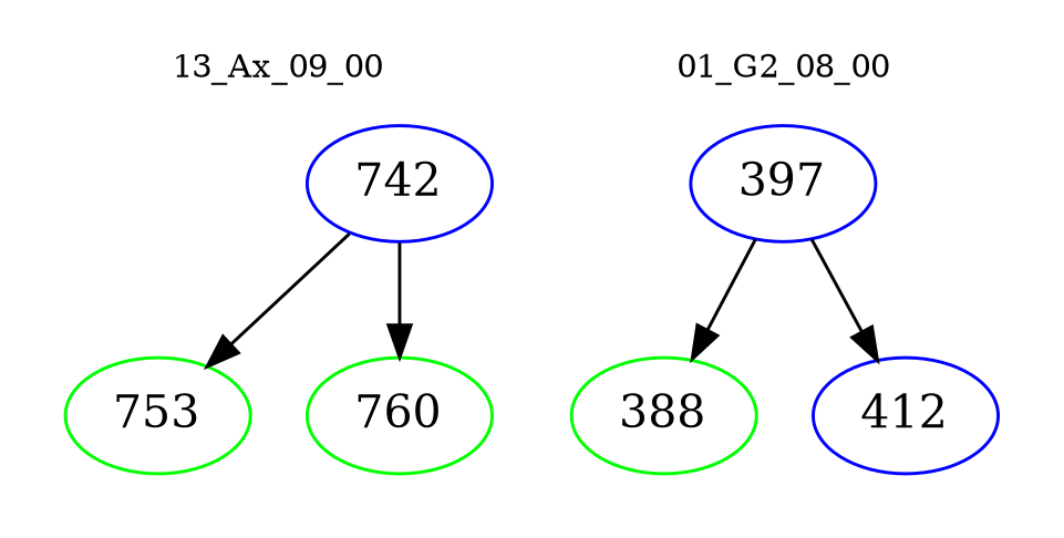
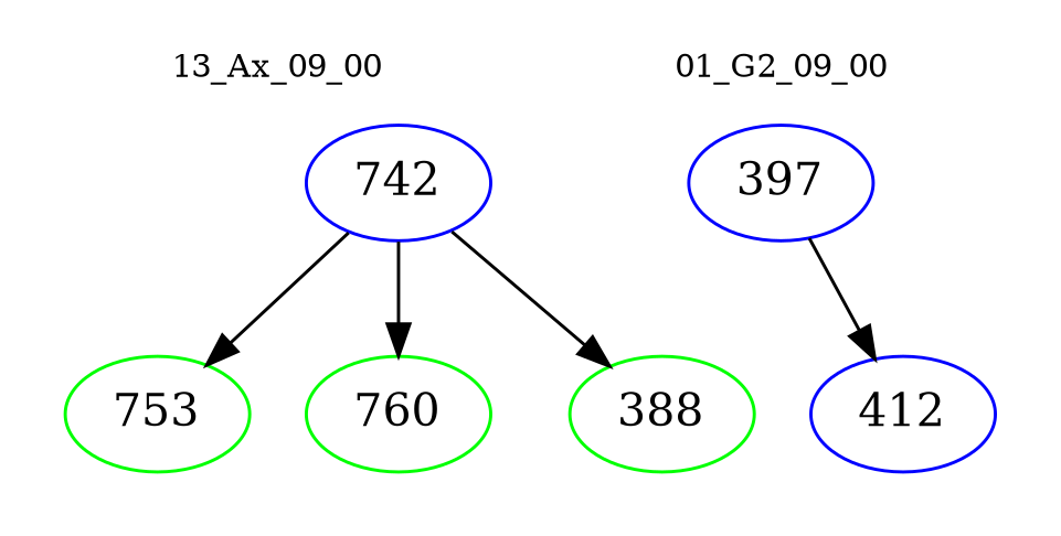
  digraph {
    node [color=blue]
    edge [color=black]
    n1 [label=742]
    n2 [color=green label=753]
    n3 [color=green label=760]
    n4 [label=397]
    n5 [color=green label=388]
    n6 [label=412]
    subgraph cluster_1 {
      color=white
      fontsize=10
      label="13_Ax_09_00"
      n1
      n2
      n3
    }
    subgraph cluster_2 {
      color=white
      fontsize=10
-     label="01_G2_08_00"
+     label="01_G2_09_00"
      n4
      n5
      n6
    }
    n1 -> n2
    n1 -> n3
-   n4 -> n5
+   n1 -> n5
    n4 -> n6
  }
